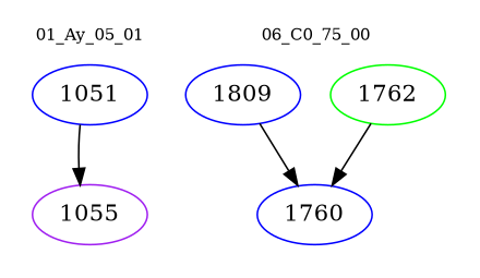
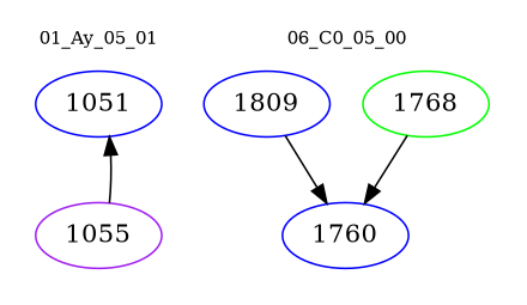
  digraph {
    node [color=blue]
    edge [color=black]
    n1 [label=1051]
    n2 [color=purple label=1055]
-   n3 [color=green label=1762]
+   n3 [color=green label=1768]
    n4 [label=1760]
    n5 [label=1809]
    subgraph cluster_1 {
      color=white
      fontsize=10
      label="01_Ay_05_01"
      n1
      n2
    }
    subgraph cluster_2 {
      color=white
      fontsize=10
-     label="06_C0_75_00"
+     label="06_C0_05_00"
      n3
      n4
      n5
    }
-   n1 -> n2
+   n2 -> n1
    n3 -> n4
    n5 -> n4
  }
